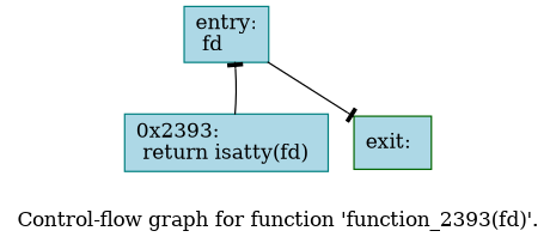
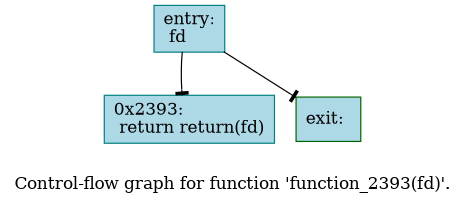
  digraph {
    label="Control-flow graph for function 'function_2393(fd)'."
    node [color=teal fillcolor=lightblue shape=record style=filled]
    edge [arrowhead=tee]
    n1 [label="{entry:\l  fd\l}"]
-   n2 [label="{0x2393:\l  return isatty(fd)\l}"]
+   n2 [label="{0x2393:\l  return return(fd)\l}"]
    n3 [color=darkgreen label="{exit:\l}"]
-   n2 -> n1
+   n1 -> n2
    n1 -> n3
  }
